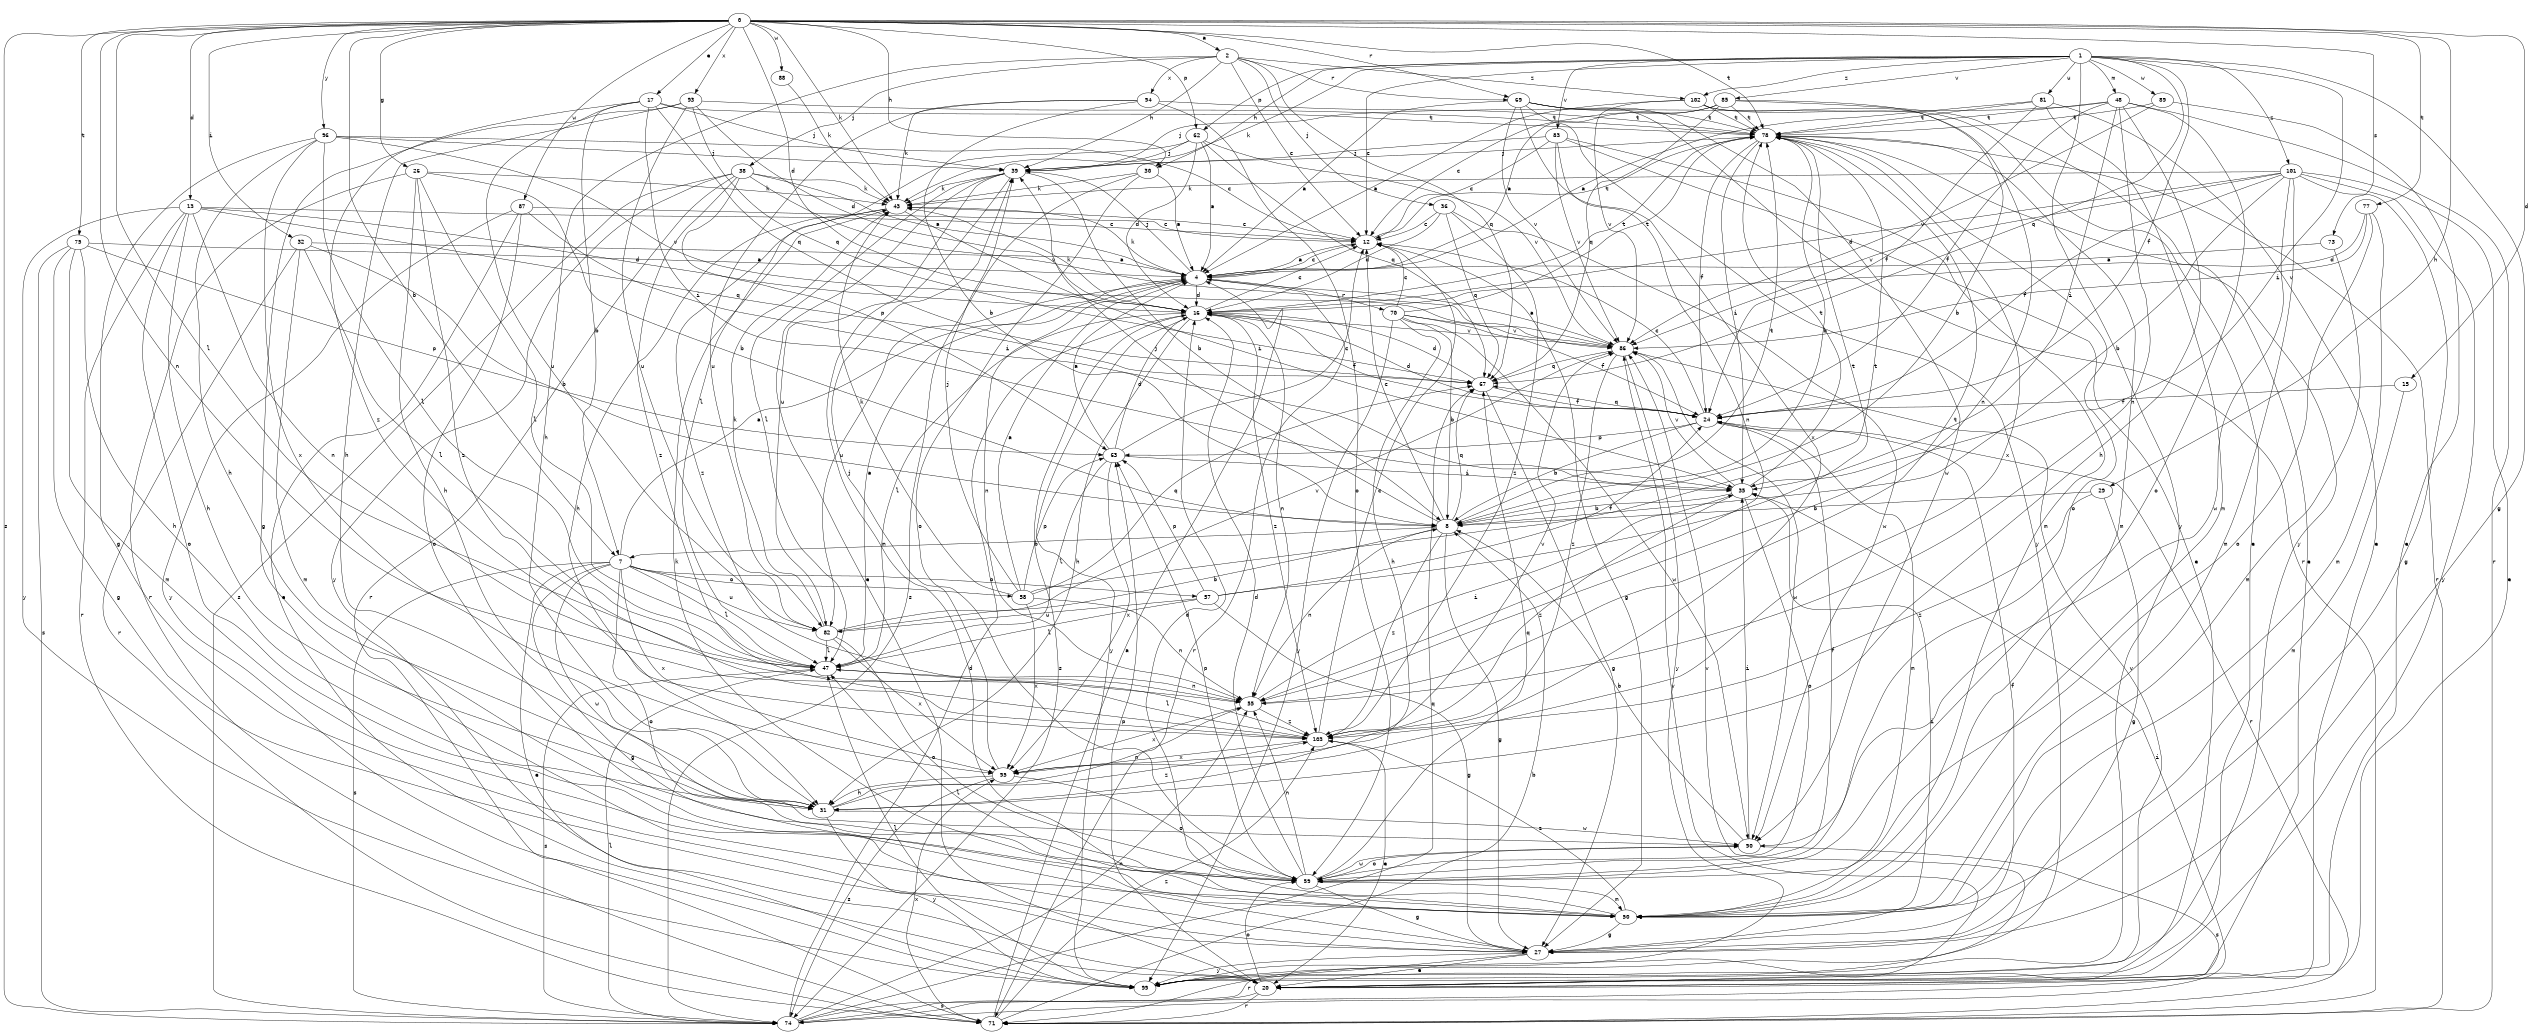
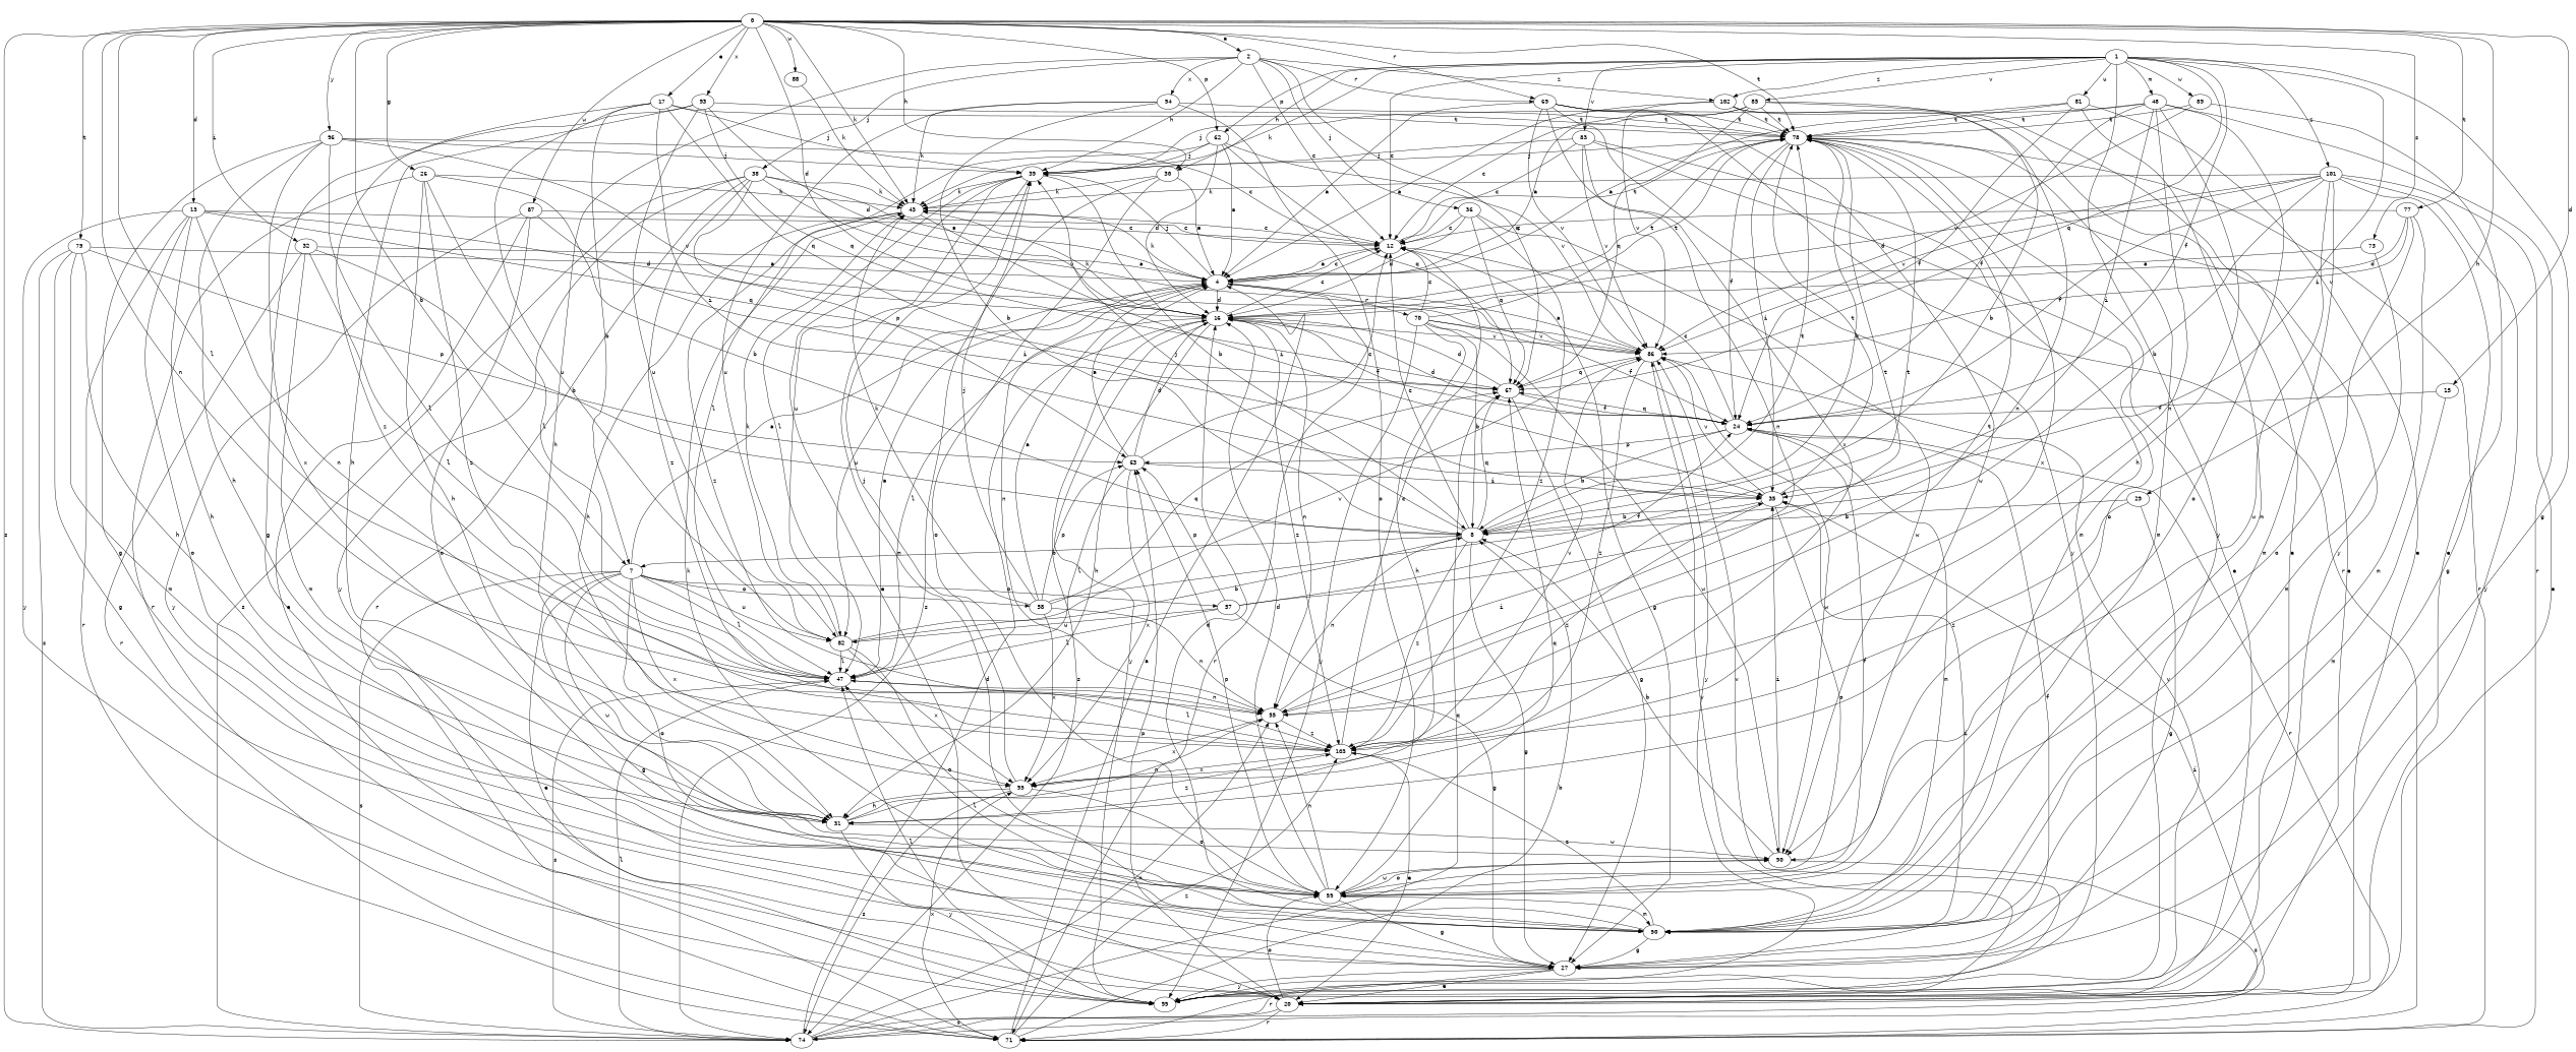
  strict digraph {
    fontname="DejaVu Sans Mono"
    node [fontname="DejaVu Sans Mono"]
    edge [fontname="DejaVu Sans Mono"]
    0
    2
    7
    13
    15
    16
    17
    26
    29
    30
    32
    43
    47
    55
    62
    69
    73
    74
    75
    77
    78
    87
    88
    93
    96
    12
    67
    102
    31
    36
    38
    39
    94
    27
    4
    82
    20
    57
    58
    59
    90
    95
    99
    71
    24
    50
    103
    86
    35
    8
    63
    1
    48
    81
    83
    85
    89
    101
    70
    0 -> 2 [label=a]
    0 -> 7 [label=b]
    0 -> 13 [label=d]
    0 -> 15 [label=d]
    0 -> 16 [label=d]
    0 -> 17 [label=e]
    0 -> 26 [label=g]
    0 -> 29 [label=h]
    0 -> 30 [label=h]
    0 -> 32 [label=i]
    0 -> 43 [label=k]
    0 -> 47 [label=l]
    0 -> 55 [label=n]
    0 -> 62 [label=p]
    0 -> 69 [label=r]
    0 -> 73 [label=s]
    0 -> 74 [label=s]
    0 -> 75 [label=t]
    0 -> 77 [label=t]
    0 -> 78 [label=t]
    0 -> 87 [label=w]
    0 -> 88 [label=w]
    0 -> 93 [label=x]
    0 -> 96 [label=y]
    2 -> 69 [label=r]
    2 -> 12 [label=c]
    2 -> 67 [label=q]
    2 -> 102 [label=z]
    2 -> 31 [label=h]
    2 -> 36 [label=j]
    2 -> 38 [label=j]
    2 -> 39 [label=h]
    2 -> 94 [label=x]
    7 -> 47 [label=l]
    7 -> 74 [label=s]
    7 -> 27 [label=g]
    7 -> 4 [label=a]
    7 -> 82 [label=u]
    7 -> 20 [label=e]
    7 -> 57 [label=o]
    7 -> 58 [label=o]
    7 -> 59 [label=o]
    7 -> 90 [label=w]
    7 -> 95 [label=x]
    13 -> 16 [label=d]
    13 -> 55 [label=n]
    13 -> 12 [label=c]
    13 -> 67 [label=q]
    13 -> 31 [label=h]
    13 -> 59 [label=o]
    13 -> 99 [label=y]
    13 -> 71 [label=r]
    15 -> 24 [label=f]
    15 -> 50 [label=m]
    16 -> 43 [label=k]
    16 -> 47 [label=l]
    16 -> 55 [label=n]
    16 -> 74 [label=s]
    16 -> 78 [label=t]
    16 -> 12 [label=c]
    16 -> 31 [label=h]
    16 -> 99 [label=y]
    16 -> 24 [label=f]
    16 -> 103 [label=z]
    16 -> 86 [label=v]
    17 -> 7 [label=b]
    17 -> 78 [label=t]
    17 -> 67 [label=q]
    17 -> 39 [label=j]
    17 -> 82 [label=u]
    17 -> 103 [label=z]
    17 -> 35 [label=i]
    26 -> 43 [label=k]
    26 -> 47 [label=l]
    26 -> 31 [label=h]
    26 -> 71 [label=r]
    26 -> 103 [label=z]
    26 -> 8 [label=b]
    29 -> 27 [label=g]
    29 -> 103 [label=z]
    29 -> 8 [label=b]
    30 -> 43 [label=k]
    30 -> 74 [label=s]
    30 -> 4 [label=a]
    30 -> 59 [label=o]
    32 -> 47 [label=l]
    32 -> 4 [label=a]
    32 -> 71 [label=r]
    32 -> 50 [label=m]
    32 -> 8 [label=b]
    43 -> 12 [label=c]
    43 -> 31 [label=h]
    43 -> 103 [label=z]
    43 -> 35 [label=i]
    47 -> 55 [label=n]
    47 -> 74 [label=s]
    47 -> 4 [label=a]
    55 -> 78 [label=t]
    55 -> 95 [label=x]
    55 -> 103 [label=z]
    55 -> 35 [label=i]
    62 -> 16 [label=d]
    62 -> 47 [label=l]
    62 -> 67 [label=q]
    62 -> 39 [label=j]
    62 -> 4 [label=a]
    62 -> 86 [label=v]
    69 -> 78 [label=t]
    69 -> 4 [label=a]
    69 -> 90 [label=w]
    69 -> 95 [label=x]
    69 -> 99 [label=y]
    69 -> 71 [label=r]
    69 -> 86 [label=v]
    73 -> 4 [label=a]
    73 -> 50 [label=m]
    74 -> 16 [label=d]
    74 -> 47 [label=l]
    74 -> 55 [label=n]
    74 -> 67 [label=q]
    74 -> 86 [label=v]
    74 -> 35 [label=i]
    75 -> 74 [label=s]
    75 -> 31 [label=h]
    75 -> 27 [label=g]
    75 -> 4 [label=a]
    75 -> 50 [label=m]
    75 -> 63 [label=p]
    77 -> 16 [label=d]
+   77 -> 12 [label=c]
    77 -> 59 [label=o]
    77 -> 50 [label=m]
    77 -> 86 [label=v]
    78 -> 39 [label=j]
    78 -> 20 [label=e]
    78 -> 59 [label=o]
    78 -> 95 [label=x]
    78 -> 71 [label=r]
    78 -> 24 [label=f]
    78 -> 50 [label=m]
    78 -> 35 [label=i]
    78 -> 8 [label=b]
    87 -> 12 [label=c]
    87 -> 20 [label=e]
    87 -> 59 [label=o]
    87 -> 99 [label=y]
    87 -> 35 [label=i]
    88 -> 43 [label=k]
    93 -> 16 [label=d]
    93 -> 78 [label=t]
    93 -> 67 [label=q]
    93 -> 31 [label=h]
    93 -> 27 [label=g]
    93 -> 82 [label=u]
    96 -> 47 [label=l]
    96 -> 12 [label=c]
    96 -> 31 [label=h]
    96 -> 39 [label=j]
    96 -> 27 [label=g]
    96 -> 95 [label=x]
    96 -> 86 [label=v]
    12 -> 78 [label=t]
    12 -> 27 [label=g]
    12 -> 4 [label=a]
    67 -> 16 [label=d]
    67 -> 27 [label=g]
    67 -> 24 [label=f]
    102 -> 55 [label=n]
    102 -> 78 [label=t]
    102 -> 4 [label=a]
    102 -> 20 [label=e]
    102 -> 86 [label=v]
    31 -> 55 [label=n]
    31 -> 90 [label=w]
    31 -> 99 [label=y]
    31 -> 103 [label=z]
    36 -> 16 [label=d]
    36 -> 12 [label=c]
    36 -> 67 [label=q]
    36 -> 90 [label=w]
    36 -> 103 [label=z]
    38 -> 43 [label=k]
    38 -> 74 [label=s]
    38 -> 4 [label=a]
    38 -> 99 [label=y]
    38 -> 71 [label=r]
    38 -> 103 [label=z]
    38 -> 86 [label=v]
    38 -> 63 [label=p]
    39 -> 43 [label=k]
    39 -> 47 [label=l]
    39 -> 82 [label=u]
    39 -> 20 [label=e]
    39 -> 50 [label=m]
    39 -> 8 [label=b]
    94 -> 43 [label=k]
    94 -> 78 [label=t]
    94 -> 82 [label=u]
    94 -> 59 [label=o]
    94 -> 8 [label=b]
    27 -> 20 [label=e]
    27 -> 99 [label=y]
    27 -> 71 [label=r]
    27 -> 24 [label=f]
    27 -> 35 [label=i]
    4 -> 16 [label=d]
    4 -> 43 [label=k]
    4 -> 55 [label=n]
    4 -> 12 [label=c]
    4 -> 39 [label=j]
    4 -> 82 [label=u]
    4 -> 71 [label=r]
    4 -> 70 [label=r]
    82 -> 43 [label=k]
    82 -> 47 [label=l]
    82 -> 59 [label=o]
    82 -> 95 [label=x]
    82 -> 86 [label=v]
    82 -> 8 [label=b]
    20 -> 74 [label=s]
    20 -> 59 [label=o]
    20 -> 71 [label=r]
    20 -> 86 [label=v]
    20 -> 63 [label=p]
    57 -> 47 [label=l]
    57 -> 78 [label=t]
    57 -> 27 [label=g]
    57 -> 82 [label=u]
    57 -> 24 [label=f]
    57 -> 63 [label=p]
    58 -> 43 [label=k]
    58 -> 55 [label=n]
    58 -> 78 [label=t]
    58 -> 67 [label=q]
    58 -> 39 [label=j]
    58 -> 4 [label=a]
    58 -> 95 [label=x]
    58 -> 63 [label=p]
    59 -> 16 [label=d]
    59 -> 55 [label=n]
    59 -> 67 [label=q]
    59 -> 27 [label=g]
    59 -> 90 [label=w]
    59 -> 24 [label=f]
    59 -> 50 [label=m]
    59 -> 63 [label=p]
    90 -> 74 [label=s]
    90 -> 59 [label=o]
    90 -> 35 [label=i]
    90 -> 8 [label=b]
    95 -> 74 [label=s]
    95 -> 31 [label=h]
    95 -> 39 [label=j]
    95 -> 59 [label=o]
    99 -> 47 [label=l]
    99 -> 86 [label=v]
    71 -> 4 [label=a]
    71 -> 95 [label=x]
    71 -> 103 [label=z]
    71 -> 8 [label=b]
    24 -> 16 [label=d]
    24 -> 12 [label=c]
    24 -> 67 [label=q]
    24 -> 71 [label=r]
    24 -> 50 [label=m]
    24 -> 8 [label=b]
    24 -> 63 [label=p]
    50 -> 16 [label=d]
    50 -> 43 [label=k]
    50 -> 47 [label=l]
    50 -> 27 [label=g]
    50 -> 103 [label=z]
    103 -> 47 [label=l]
    103 -> 12 [label=c]
    103 -> 20 [label=e]
    103 -> 95 [label=x]
    103 -> 86 [label=v]
    86 -> 67 [label=q]
    86 -> 4 [label=a]
    86 -> 90 [label=w]
    86 -> 99 [label=y]
    86 -> 103 [label=z]
    35 -> 78 [label=t]
    35 -> 59 [label=o]
    35 -> 103 [label=z]
    35 -> 86 [label=v]
    35 -> 8 [label=b]
    8 -> 7 [label=b]
    8 -> 55 [label=n]
    8 -> 78 [label=t]
    8 -> 12 [label=c]
    8 -> 67 [label=q]
    8 -> 39 [label=j]
    8 -> 27 [label=g]
    8 -> 103 [label=z]
    63 -> 16 [label=d]
    63 -> 47 [label=l]
    63 -> 12 [label=c]
    63 -> 4 [label=a]
    63 -> 95 [label=x]
    63 -> 35 [label=i]
    1 -> 30 [label=h]
    1 -> 43 [label=k]
    1 -> 62 [label=p]
    1 -> 12 [label=c]
    1 -> 67 [label=q]
    1 -> 102 [label=z]
    1 -> 27 [label=g]
    1 -> 99 [label=y]
    1 -> 24 [label=f]
    1 -> 35 [label=i]
    1 -> 48 [label=m]
    1 -> 81 [label=u]
    1 -> 83 [label=v]
    1 -> 85 [label=v]
    1 -> 89 [label=w]
    1 -> 101 [label=z]
    48 -> 55 [label=n]
    48 -> 78 [label=t]
    48 -> 31 [label=h]
    48 -> 39 [label=j]
    48 -> 59 [label=o]
    48 -> 71 [label=r]
    48 -> 24 [label=f]
    48 -> 35 [label=i]
    81 -> 78 [label=t]
    81 -> 4 [label=a]
    81 -> 20 [label=e]
    81 -> 24 [label=f]
    81 -> 50 [label=m]
    83 -> 55 [label=n]
    83 -> 12 [label=c]
    83 -> 39 [label=j]
    83 -> 20 [label=e]
    83 -> 50 [label=m]
    83 -> 86 [label=v]
    85 -> 78 [label=t]
    85 -> 12 [label=c]
    85 -> 67 [label=q]
    85 -> 4 [label=a]
    85 -> 99 [label=y]
    85 -> 8 [label=b]
    89 -> 78 [label=t]
    89 -> 20 [label=e]
    89 -> 86 [label=v]
    101 -> 16 [label=d]
    101 -> 43 [label=k]
    101 -> 27 [label=g]
    101 -> 20 [label=e]
    101 -> 90 [label=w]
    101 -> 99 [label=y]
    101 -> 24 [label=f]
    101 -> 50 [label=m]
    101 -> 86 [label=v]
    101 -> 8 [label=b]
    70 -> 78 [label=t]
    70 -> 12 [label=c]
    70 -> 31 [label=h]
    70 -> 90 [label=w]
    70 -> 99 [label=y]
    70 -> 24 [label=f]
    70 -> 86 [label=v]
    70 -> 8 [label=b]
  }
